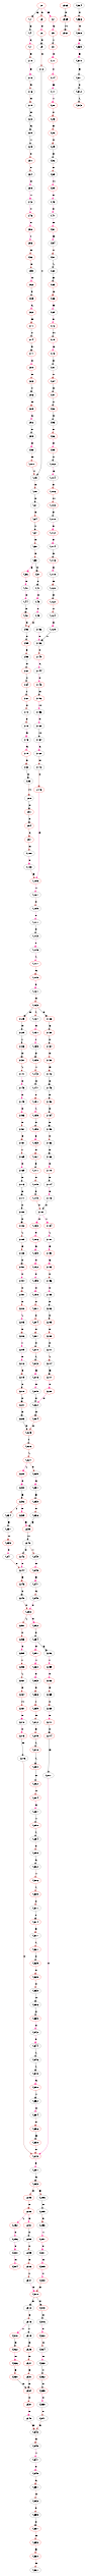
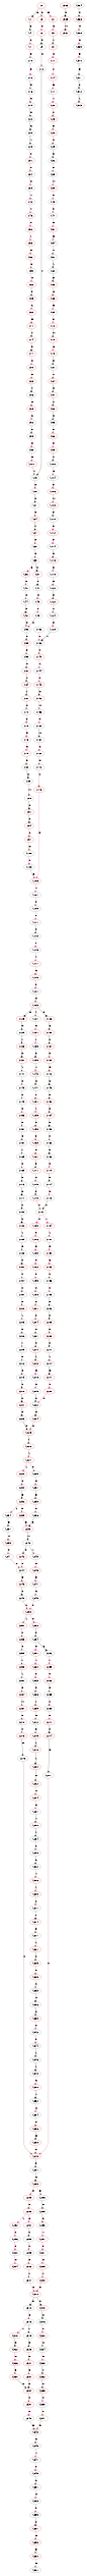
  strict digraph {
    node [color=gray40]
    edge [arrowhead=dot color=brown]
    S0 [color=red]
    S1 [color=red]
    S2 [color=red]
    S3 [color=red]
    S4
    S5 [color=red]
    S6 [color=red]
    S7 [color=red]
    S8 [color=red]
    S9
    S10
    S11 [color=red]
    S12
    S13
    S14 [color=red]
    S15
    S16
    S17
    S18
    S19
    S20 [color=red]
    S21
    S22
    S23 [color=red]
    S24 [color=red]
    S25
    S26 [color=red]
    S27 [color=red]
    S28
    S29
    S30
    S31 [color=red]
    S32
    S33
    S34
    S35
    S36 [color=red]
    S37 [color=red]
    S38
    S39 [color=red]
    S40
    S41
    S42
    S43
    S44
    S45
    S46 [color=red]
    S47
    S48 [color=red]
    S49
    S50 [color=red]
    S51 [color=red]
    S52
    S53 [color=red]
    S54
    S55 [color=red]
    S56 [color=red]
    S57
    S58
    S59
    S60
    S61 [color=red]
    S62 [color=red]
    S63 [color=red]
    S64 [color=red]
    S65 [color=red]
    S66 [color=red]
    S67 [color=red]
    S68 [color=red]
    S69
    S70
    S71 [color=red]
    S72 [color=red]
    S73
    S74 [color=red]
    S75 [color=red]
    S76
    S77 [color=red]
    S78 [color=red]
    S79 [color=red]
    S80 [color=red]
    S81
    S82
    S83 [color=red]
    S84 [color=red]
    S85
    S86
    S87 [color=red]
    S88
    S89 [color=red]
    S90 [color=red]
    S91 [color=red]
    S92
    S93
    S94 [color=red]
    S95
    S96 [color=red]
    S97 [color=red]
    S98
    S99 [color=red]
    S100
    S101 [color=red]
    S102
    S103
    S104
    S105 [color=red]
    S106 [color=red]
    S107
    S108 [color=red]
    S109
    S110
    S111
    S112 [color=red]
    S113
    S114
    S115
    S116 [color=red]
    S117 [color=red]
    S118
    S119 [color=red]
    S120
    S121
    S122 [color=red]
    S123 [color=red]
    S124
    S125 [color=red]
    S126 [color=red]
    S127
    S128
    S129
    S130 [color=red]
    S131 [color=red]
    S136
    S133 [color=red]
    S134 [color=red]
    S135
    S132
    S137 [color=red]
    S138 [color=red]
    S139 [color=red]
    S140 [color=red]
    S141
    S142
    S143 [color=red]
    S144
    S145
    S146
    S147
    S148 [color=red]
    S149
    S150 [color=red]
    S151 [color=red]
    S152 [color=red]
    S153 [color=red]
    S154 [color=red]
    S155 [color=red]
    S156
    S157
    S158
    S159 [color=red]
    S160
    S161
    S162
    S163 [color=red]
    S164
    S165
    S166
    S167 [color=red]
    S168
    S169
    S170 [color=red]
    S171 [color=red]
    S172
    S173
    S174
    S175
    S176 [color=red]
    S177
    S178
    S179 [color=red]
    S180
    S181
    S182 [color=red]
    S183 [color=red]
    S184 [color=red]
    S185
    S186 [color=red]
    S187
    S188
    S189
    S190 [color=red]
    S191 [color=red]
    S192 [color=red]
    S193 [color=red]
    S194
    S195
    S196
    S197
    S198
    S199
    S200 [color=red]
    S201 [color=red]
    S202
    S203
    S204 [color=red]
    S205 [color=red]
    S206
    S207
    S208 [color=red]
    S209
    S210 [color=red]
    S211
    S212
    S213 [color=red]
    S214
    S215
    S216
    S217 [color=red]
    S218 [color=red]
    S219
    S220 [color=red]
    S221 [color=red]
    S222
    S223
    S224 [color=red]
    S225 [color=red]
    S226 [color=red]
    S227 [color=red]
    S228 [color=red]
    S229
    S230
    S231
    S232 [color=red]
    S233 [color=red]
    S234
    S235 [color=red]
    S236
    S237
    S238 [color=red]
    S239 [color=red]
    S240
    S241
    S242 [color=red]
    S243
    S244
    S245 [color=red]
    S246 [color=red]
    S247
    S248
    S249
    S250 [color=red]
    S251 [color=red]
    S252 [color=red]
    S253 [color=red]
    S254
    S255
    S256
    S257 [color=red]
    S258 [color=red]
    S259 [color=red]
    S260 [color=red]
    S261
    S262 [color=red]
    S263
    S264 [color=red]
    S265
    S266
    S267 [color=red]
    S268
    S269 [color=red]
    S270
    S271 [color=red]
    S272
    S273 [color=red]
    S274 [color=red]
    S275 [color=red]
    S276
    S277
    S278 [color=red]
    S279 [color=red]
    S280 [color=red]
    S281
    S282 [color=red]
    S283 [color=red]
    S284 [color=red]
    S285 [color=red]
    S286
    S287
    S288 [color=red]
    S289
    S290 [color=red]
    S291 [color=red]
    S292 [color=red]
    S293
    S294
    S295
    S296
    S297 [color=red]
    S298
    S299
    S300
    S301
    S302
    S303 [color=red]
    S304 [color=red]
    S305 [color=red]
    S306 [color=red]
    S307
    S308 [color=red]
    S309 [color=red]
    S310 [color=red]
    S311
    S312
    S313 [color=red]
    S314 [color=red]
    S315
    S316
    S317
    S318 [color=red]
    S319
    S320 [color=red]
    S321 [color=red]
    S322 [color=red]
    S323 [color=red]
    S324
    S325 [color=red]
    S326 [color=red]
    S327 [color=red]
    S328
    S329 [color=red]
    S330 [color=red]
    S331 [color=red]
    S332 [color=red]
    S333
    S334 [color=red]
    S335 [color=red]
    S336
    S337 [color=red]
    S338
    S339 [color=red]
    S340
    S341
    S342
    S343
    S344
    S345
    S346
    S347
    S348
    S349
    S350 [color=red]
    S351
    S352
    S353
    S354
    S355
    S356 [color=red]
    S357 [color=red]
    S358 [color=red]
    S359 [color=red]
    S360 [color=red]
    S361
    S363 [color=red]
    S365 [color=red]
    S366 [color=red]
    S364
    S367 [color=red]
    S368
    S369
    S370
    S371
    S372
    S373 [color=red]
    S0 -> S1 [arrowhead=box color=black label=G]
    S0 -> S2 [arrowhead=diamond color=deeppink label=E]
    S0 -> S3 [arrowhead=diamond label=D]
    S1 -> S4 [color=black label=E]
    S2 -> S5 [color=deeppink label=G]
    S3 -> S6 [color=deeppink label=R]
    S4 -> S7 [color=deeppink label=G]
    S5 -> S8 [arrowhead=diamond color=black label=V]
    S6 -> S9 [arrowhead=box color=black label=F]
    S7 -> S10 [label=F]
    S8 -> S11 [arrowhead=box color=deeppink label=Q]
    S9 -> S12 [arrowhead=diamond label=N]
    S10 -> S13 [arrowhead=box color=deeppink label=F]
    S11 -> S14 [arrowhead=diamond color=deeppink label=L]
    S12 -> S15 [arrowhead=diamond color=black label=Y]
    S13 -> S16 [label=E]
    S14 -> S17 [color=deeppink label=E]
    S15 -> S18 [arrowhead=diamond label=N]
    S16 -> S19 [arrowhead=box label=N]
    S17 -> S20 [arrowhead=box color=deeppink label=V]
    S18 -> S21 [color=black label=A]
    S19 -> S22 [color=black label=N]
    S20 -> S23 [arrowhead=box label=L]
    S21 -> S24 [label=R]
    S22 -> S25 [arrowhead=box color=black label=G]
    S23 -> S26 [arrowhead=diamond label=F]
    S24 -> S27 [color=black label=Y]
    S25 -> S28 [color=black label=V]
    S26 -> S29 [arrowhead=box label=A]
    S27 -> S30 [label=N]
    S28 -> S31 [label=T]
    S29 -> S32 [color=black label=R]
    S30 -> S33 [label=P]
    S31 -> S34 [arrowhead=diamond label=L]
    S32 -> S35 [label=P]
    S33 -> S36 [arrowhead=box color=deeppink label=F]
    S33 -> S37 [arrowhead=box color=black label=M]
    S34 -> S38 [color=deeppink label=Q]
    S35 -> S39 [color=deeppink label=M]
    S36 -> S40 [arrowhead=diamond color=deeppink label=P]
    S37 -> S41 [arrowhead=box color=black label=P]
    S38 -> S42 [arrowhead=box color=deeppink label=V]
    S39 -> S43 [color=deeppink label=P]
    S40 -> S44 [color=deeppink label=K]
    S41 -> S45 [arrowhead=box color=deeppink label=K]
    S42 -> S46 [color=deeppink label=Y]
    S43 -> S47 [arrowhead=diamond color=deeppink label=P]
    S44 -> S48 [arrowhead=box color=black label=P]
    S45 -> S49 [arrowhead=diamond color=deeppink label=P]
    S46 -> S50 [arrowhead=diamond color=deeppink label=F]
    S47 -> S51 [color=deeppink label=H]
    S48 -> S52 [arrowhead=diamond label=D]
    S49 -> S52 [label=D]
    S50 -> S53 [arrowhead=diamond color=deeppink label=I]
    S51 -> S54 [arrowhead=diamond color=deeppink label=H]
    S52 -> S55 [arrowhead=diamond color=black label=L]
    S53 -> S56 [arrowhead=diamond label=K]
    S54 -> S57 [arrowhead=box label=Y]
    S55 -> S58 [label=P]
    S56 -> S59 [label=P]
    S57 -> S60 [arrowhead=diamond color=black label=S]
    S58 -> S61 [color=black label=R]
    S59 -> S62 [arrowhead=diamond color=deeppink label=M]
    S60 -> S63 [arrowhead=diamond color=black label=R]
    S61 -> S64 [arrowhead=diamond color=black label=Y]
    S62 -> S65 [color=black label=P]
    S63 -> S66 [arrowhead=box label=Q]
    S64 -> S67 [arrowhead=diamond color=black label=I]
    S65 -> S68 [arrowhead=diamond color=deeppink label=C]
    S66 -> S69 [color=deeppink label=H]
    S67 -> S70 [arrowhead=diamond label=A]
    S68 -> S71 [arrowhead=box label=H]
    S69 -> S72 [arrowhead=diamond color=deeppink label=P]
    S70 -> S73 [arrowhead=diamond label=P]
    S71 -> S74 [arrowhead=diamond color=black label=Y]
    S72 -> S75 [color=black label=M]
    S73 -> S76 [arrowhead=box color=deeppink label=E]
    S74 -> S77 [arrowhead=box color=black label=R]
    S75 -> S78 [arrowhead=diamond color=deeppink label=G]
    S76 -> S79 [arrowhead=diamond color=deeppink label=G]
    S77 -> S80 [color=deeppink label=Q]
    S78 -> S81 [color=black label=R]
    S79 -> S82 [arrowhead=box label=R]
    S80 -> S83 [label=N]
    S81 -> S84 [arrowhead=box label=Y]
    S82 -> S85 [arrowhead=box color=black label=K]
    S83 -> S86 [arrowhead=box color=black label=Y]
    S84 -> S87 [color=black label=N]
    S85 -> S88 [arrowhead=box label=M]
    S86 -> S89 [arrowhead=box label=M]
    S87 -> S90 [arrowhead=diamond color=black label=Y]
    S88 -> S91 [arrowhead=box color=black label=A]
    S89 -> S92 [arrowhead=diamond color=deeppink label=G]
    S90 -> S93 [color=black label=N]
    S91 -> S94 [arrowhead=box color=black label=L]
    S92 -> S95 [arrowhead=diamond color=black label=R]
    S93 -> S96 [arrowhead=diamond label=P]
    S94 -> S97 [arrowhead=box label=G]
    S95 -> S98 [arrowhead=box color=deeppink label=F]
    S96 -> S99 [color=deeppink label=R]
    S97 -> S100 [arrowhead=diamond label=N]
    S98 -> S101 [label=N]
    S99 -> S102 [arrowhead=diamond color=black label=Y]
    S100 -> S103 [arrowhead=box color=deeppink label=L]
    S101 -> S15 [arrowhead=diamond label=Y]
    S102 -> S104 [color=deeppink label=G]
    S103 -> S105 [label=E]
    S104 -> S106 [arrowhead=diamond label=P]
    S105 -> S107 [color=deeppink label=V]
    S106 -> S108 [label=M]
    S107 -> S109 [label=T]
    S108 -> S110 [color=black label=P]
    S109 -> S111 [color=deeppink label=P]
    S110 -> S112 [arrowhead=box color=deeppink label=P]
    S111 -> S113 [color=black label=T]
    S112 -> S114 [arrowhead=box color=deeppink label=P]
    S113 -> S115 [arrowhead=box color=deeppink label=I]
    S114 -> S116 [color=black label=D]
    S115 -> S117 [color=deeppink label=S]
    S116 -> S118 [arrowhead=diamond color=deeppink label=F]
    S117 -> S119 [arrowhead=box label=G]
    S118 -> S120 [arrowhead=box label=H]
    S119 -> S121 [arrowhead=box color=deeppink label=P]
    S120 -> S122 [color=black label=R]
    S121 -> S123 [arrowhead=diamond label=N]
    S122 -> S124 [arrowhead=diamond label=Y]
    S123 -> S125 [arrowhead=box color=black label=N]
    S123 -> S126 [arrowhead=box color=black label=T]
    S123 -> S127 [label=S]
    S124 -> S128 [arrowhead=box color=deeppink label=F]
    S125 -> S129 [color=black label=N]
    S126 -> S130 [color=black label=G]
    S127 -> S131 [color=deeppink label=N]
    S128 -> S136 [arrowhead=box color=black label=V]
    S129 -> S133 [arrowhead=diamond color=black label=V]
    S130 -> S134 [color=black label=L]
    S131 -> S135 [arrowhead=diamond color=deeppink label=I]
    S136 -> S140 [arrowhead=diamond label=L]
    S133 -> S137 [arrowhead=box color=black label=N]
    S134 -> S138 [label=N]
    S135 -> S139 [arrowhead=box color=black label=D]
    S132 -> S136 [color=deeppink label=P]
    S137 -> S141 [label=S]
    S138 -> S142 [arrowhead=box label=H]
    S139 -> S143 [arrowhead=diamond label=V]
    S140 -> S144 [color=deeppink label=G]
    S141 -> S145 [arrowhead=diamond color=deeppink label=K]
    S142 -> S146 [arrowhead=box color=black label=K]
    S143 -> S147 [arrowhead=diamond color=black label=K]
    S144 -> S148 [color=deeppink label=L]
    S145 -> S149 [arrowhead=diamond color=deeppink label=P]
    S146 -> S150 [color=black label=P]
    S147 -> S151 [arrowhead=box label=P]
    S148 -> S152 [arrowhead=diamond color=black label=K]
    S149 -> S153 [color=deeppink label=P]
    S150 -> S154 [color=black label=P]
    S151 -> S155 [arrowhead=diamond color=deeppink label=S]
    S152 -> S156 [arrowhead=diamond color=deeppink label=M]
    S153 -> S157 [arrowhead=diamond label=K]
    S154 -> S158 [arrowhead=box color=black label=R]
    S155 -> S159 [color=black label=R]
    S156 -> S160 [color=deeppink label=A]
    S157 -> S161 [arrowhead=box label=Q]
    S158 -> S162 [label=A]
    S159 -> S163 [arrowhead=box color=deeppink label=P]
    S160 -> S164 [color=black label=M]
    S161 -> S165 [arrowhead=diamond label=V]
    S162 -> S166 [arrowhead=box color=black label=P]
    S163 -> S167 [arrowhead=box label=A]
    S164 -> S168 [arrowhead=box color=deeppink label=G]
    S165 -> S169 [color=deeppink label=P]
    S166 -> S170 [arrowhead=diamond color=deeppink label=P]
    S167 -> S171 [color=black label=P]
    S168 -> S172 [label=N]
    S169 -> S173 [color=black label=K]
    S170 -> S174 [arrowhead=diamond color=black label=R]
    S171 -> S175 [arrowhead=diamond label=R]
    S172 -> S176 [arrowhead=box label=L]
    S173 -> S177 [arrowhead=box color=black label=P]
    S174 -> S178 [arrowhead=diamond color=deeppink label=P]
    S175 -> S179 [arrowhead=diamond color=black label=P]
    S176 -> S105 [color=deeppink label=E]
    S177 -> S180 [arrowhead=diamond color=black label=L]
    S178 -> S181 [arrowhead=diamond color=black label=L]
    S179 -> S181 [label=L]
    S180 -> S182 [arrowhead=box color=black label=T]
    S181 -> S183 [arrowhead=box color=deeppink label=A]
    S181 -> S184 [arrowhead=box color=deeppink label=V]
    S182 -> S185 [label=S]
    S183 -> S186 [arrowhead=diamond color=deeppink label=T]
    S184 -> S187 [arrowhead=diamond color=deeppink label=S]
    S185 -> S188 [arrowhead=diamond label=E]
    S186 -> S189 [arrowhead=box color=deeppink label=E]
    S187 -> S190 [arrowhead=diamond color=deeppink label=E]
    S188 -> S191 [arrowhead=box color=black label=T]
    S189 -> S192 [arrowhead=box color=deeppink label=A]
    S190 -> S193 [arrowhead=box color=deeppink label=E]
    S191 -> S194 [color=deeppink label=L]
    S192 -> S195 [color=deeppink label=L]
    S193 -> S196 [label=L]
    S194 -> S197 [arrowhead=box label=A]
    S195 -> S198 [arrowhead=box color=deeppink label=A]
    S196 -> S199 [color=deeppink label=A]
    S197 -> S200 [arrowhead=diamond label=K]
    S198 -> S201 [arrowhead=diamond label=R]
    S199 -> S202 [color=black label=R]
    S200 -> S203 [color=deeppink label=S]
    S201 -> S204 [label=T]
    S202 -> S205 [arrowhead=diamond color=black label=A]
    S203 -> S206 [arrowhead=box label=A]
    S204 -> S207 [arrowhead=box label=A]
    S205 -> S208 [arrowhead=diamond label=A]
    S206 -> S209 [arrowhead=diamond color=deeppink label=V]
    S207 -> S210 [color=black label=A]
    S208 -> S211 [arrowhead=diamond color=black label=T]
    S209 -> S212 [arrowhead=diamond color=deeppink label=A]
    S210 -> S213 [arrowhead=diamond color=black label=S]
    S211 -> S214 [arrowhead=box label=S]
    S212 -> S215 [arrowhead=box label=Q]
    S213 -> S216 [arrowhead=box color=deeppink label=H]
    S214 -> S217 [arrowhead=box color=black label=H]
    S215 -> S218 [arrowhead=diamond color=black label=Q]
    S216 -> S219 [arrowhead=diamond color=deeppink label=Q]
    S217 -> S220 [arrowhead=box color=deeppink label=Q]
    S218 -> S221 [arrowhead=box color=black label=A]
    S219 -> S222 [arrowhead=diamond color=black label=A]
    S220 -> S222 [color=deeppink label=A]
    S221 -> S223 [arrowhead=box color=black label=K]
    S222 -> S224 [arrowhead=box color=black label=K]
    S223 -> S225 [arrowhead=diamond color=black label=K]
    S224 -> S225 [arrowhead=diamond label=K]
    S225 -> S226 [color=black label=I]
    S226 -> S227 [arrowhead=diamond label=S]
    S227 -> S228 [arrowhead=box color=deeppink label=S]
    S227 -> S229 [label=T]
    S228 -> S230 [arrowhead=box color=deeppink label=G]
    S229 -> S231 [arrowhead=box color=deeppink label=G]
    S230 -> S232 [arrowhead=diamond color=black label=E]
    S231 -> S233 [color=black label=E]
    S232 -> S234 [arrowhead=diamond label=S]
    S232 -> S235 [arrowhead=diamond color=deeppink label=A]
    S233 -> S236 [label=A]
    S234 -> S237 [color=black label=E]
    S235 -> S238 [arrowhead=diamond color=deeppink label=E]
    S236 -> S238 [arrowhead=box color=black label=E]
    S237 -> S239 [arrowhead=box label=W]
    S238 -> S240 [arrowhead=diamond color=black label=W]
    S239 -> S241 [color=deeppink label=T]
    S240 -> S242 [arrowhead=diamond color=black label=T]
    S240 -> S243 [arrowhead=diamond label=V]
    S241 -> S244 [label=Q]
    S242 -> S244 [arrowhead=diamond color=deeppink label=Q]
    S243 -> S245 [color=deeppink label=Q]
    S244 -> S246 [arrowhead=box label=E]
    S245 -> S247 [arrowhead=box color=deeppink label=E]
    S246 -> S248 [arrowhead=box color=black label=G]
    S247 -> S249 [label=G]
    S248 -> S250 [arrowhead=diamond label=L]
    S249 -> S250 [color=deeppink label=L]
    S250 -> S251 [label=S]
    S250 -> S252 [arrowhead=box color=deeppink label=A]
    S251 -> S253 [label=L]
    S252 -> S254 [color=black label=L]
    S253 -> S255 [arrowhead=diamond color=deeppink label=Q]
    S254 -> S256 [arrowhead=box color=black label=E]
    S254 -> S257 [arrowhead=box color=deeppink label=Q]
    S255 -> S258 [label=V]
    S256 -> S259 [arrowhead=diamond color=deeppink label=V]
    S257 -> S260 [arrowhead=box color=deeppink label=V]
    S258 -> S261 [label=S]
    S259 -> S262 [color=deeppink label=T]
    S260 -> S263 [arrowhead=box color=deeppink label=T]
    S261 -> S264 [label=F]
    S262 -> S265 [label=F]
    S263 -> S266 [arrowhead=box label=F]
    S264 -> S267 [label=M]
    S265 -> S268 [arrowhead=box label=L]
    S266 -> S269 [arrowhead=box label=I]
    S267 -> S270 [arrowhead=box color=deeppink label=K]
    S268 -> S271 [color=deeppink label=K]
    S269 -> S272 [label=H]
    S270 -> S273 [arrowhead=diamond color=deeppink label=A]
    S271 -> S274 [arrowhead=box color=black label=A]
    S272 -> S275 [label=R]
    S273 -> S276 [color=black label=H]
    S274 -> S277 [arrowhead=diamond color=black label=H]
    S275 -> S278 [arrowhead=diamond color=black label=S]
    S276 -> S279 [arrowhead=diamond label=A]
    S277 -> S279 [arrowhead=diamond color=deeppink label=A]
    S278 -> S280 [arrowhead=box color=black label=S]
-   S279 -> S281 [color=deeppink label=P]
+   S279 -> S281 [color=black label=P]
    S280 -> S282 [arrowhead=diamond color=black label=E]
    S281 -> S283 [arrowhead=box color=black label=G]
    S282 -> S284 [arrowhead=diamond label=W]
    S283 -> S285 [arrowhead=diamond label=R]
    S283 -> S286 [arrowhead=diamond label=E]
    S284 -> S287 [color=deeppink label=G]
    S285 -> S288 [arrowhead=box label=E]
    S286 -> S289 [color=black label=E]
    S287 -> S290 [color=black label=V]
    S288 -> S291 [arrowhead=diamond color=deeppink label=R]
    S288 -> S292 [color=deeppink label=S]
    S289 -> S293 [arrowhead=box label=R]
    S290 -> S294 [color=black label=S]
    S291 -> S295 [color=black label=L]
    S292 -> S296 [color=deeppink label=L]
    S293 -> S297 [color=deeppink label=V]
    S294 -> S298 [arrowhead=diamond label=L]
    S295 -> S299 [arrowhead=diamond label=L]
    S296 -> S300 [arrowhead=box color=deeppink label=L]
    S297 -> S301 [arrowhead=box color=deeppink label=L]
    S298 -> S302 [color=black label=C]
    S299 -> S303 [label=K]
    S300 -> S304 [color=deeppink label=K]
    S301 -> S305 [arrowhead=diamond color=deeppink label=K]
    S302 -> S306 [arrowhead=diamond label=V]
    S303 -> S307 [arrowhead=diamond label=Y]
    S305 -> S308 [arrowhead=diamond color=deeppink label=Y]
    S306 -> S309 [arrowhead=diamond label=S]
    S307 -> S310 [arrowhead=box color=deeppink label=Q]
    S308 -> S310 [arrowhead=box label=Q]
    S309 -> S311 [arrowhead=diamond label=L]
    S310 -> S312 [arrowhead=box color=black label=P]
    S310 -> S313 [arrowhead=box color=black label=A]
    S311 -> S314 [arrowhead=box color=black label=I]
    S312 -> S315 [label=Q]
    S313 -> S316 [arrowhead=diamond color=black label=Q]
    S314 -> S317 [arrowhead=box label=F]
    S315 -> S318 [arrowhead=box color=deeppink label=V]
    S315 -> S319 [color=black label=I]
    S316 -> S320 [arrowhead=diamond color=deeppink label=L]
    S317 -> S321 [label=S]
    S318 -> S322 [arrowhead=diamond color=black label=R]
    S319 -> S323 [color=black label=R]
    S320 -> S324 [arrowhead=diamond label=K]
    S321 -> S325 [color=black label=L]
    S322 -> S326 [arrowhead=box color=deeppink label=N]
    S323 -> S327 [arrowhead=diamond label=N]
    S324 -> S328 [color=deeppink label=N]
    S325 -> S329 [arrowhead=box label=D]
    S326 -> S330 [arrowhead=diamond label=F]
    S327 -> S331 [label=F]
    S328 -> S332 [arrowhead=diamond color=black label=Y]
    S329 -> S333 [arrowhead=diamond label=A]
    S330 -> S334 [arrowhead=diamond color=black label=R]
    S331 -> S334 [arrowhead=box color=black label=R]
    S332 -> S335 [color=black label=R]
    S333 -> S336 [arrowhead=box color=black label=W]
    S334 -> S337 [label=A]
    S335 -> S338 [arrowhead=diamond color=deeppink label=A]
    S336 -> S339 [arrowhead=diamond color=black label=A]
    S337 -> S340 [arrowhead=box color=deeppink label=L]
    S338 -> S341 [label=L]
    S339 -> S342 [arrowhead=diamond color=deeppink label=A]
    S340 -> S343 [arrowhead=box label=E]
    S341 -> S343 [arrowhead=diamond label=E]
    S342 -> S344 [arrowhead=box color=deeppink label=P]
    S343 -> S345 [arrowhead=box label=N]
    S344 -> S346 [arrowhead=diamond color=black label=S]
    S345 -> S347 [color=deeppink label=V]
    S346 -> S348 [arrowhead=box color=black label=S]
    S347 -> S349 [arrowhead=box color=deeppink label=L]
    S348 -> S350 [arrowhead=box color=deeppink label=G]
    S349 -> S351 [arrowhead=box label=C]
    S350 -> S352 [arrowhead=box color=black label=V]
    S351 -> S353 [label=M]
    S352 -> S354 [arrowhead=diamond color=deeppink label=K]
    S353 -> S355 [label=P]
    S354 -> S356 [arrowhead=box label=A]
    S355 -> S357 [arrowhead=box color=black label=T]
    S356 -> S358 [arrowhead=diamond color=black label=H]
    S357 -> S359 [arrowhead=diamond label=K]
    S358 -> S279 [arrowhead=box label=A]
    S359 -> S360 [arrowhead=diamond label=E]
    S360 -> S361 [label=K]
    S363 -> S365 [arrowhead=box color=black label=A]
    S365 -> S367 [arrowhead=box color=black label=M]
    S366 -> S368 [label=M]
    S364 -> S366 [color=black label=A]
    S368 -> S369 [arrowhead=box color=deeppink label=N]
    S369 -> S370 [arrowhead=diamond color=deeppink label=E]
    S370 -> S371 [color=black label=E]
    S371 -> S372 [arrowhead=diamond color=black label=L]
    S372 -> S373 [arrowhead=diamond color=black label=S]
  }
